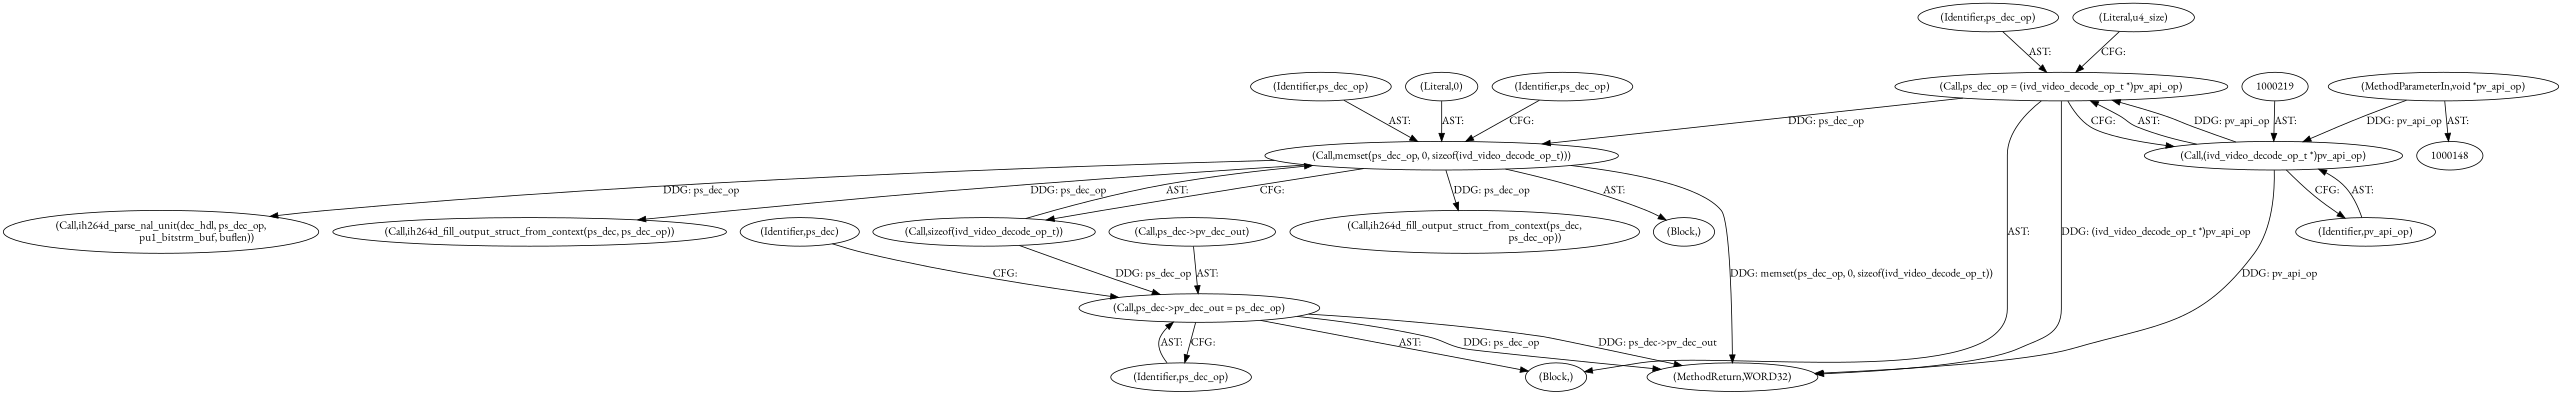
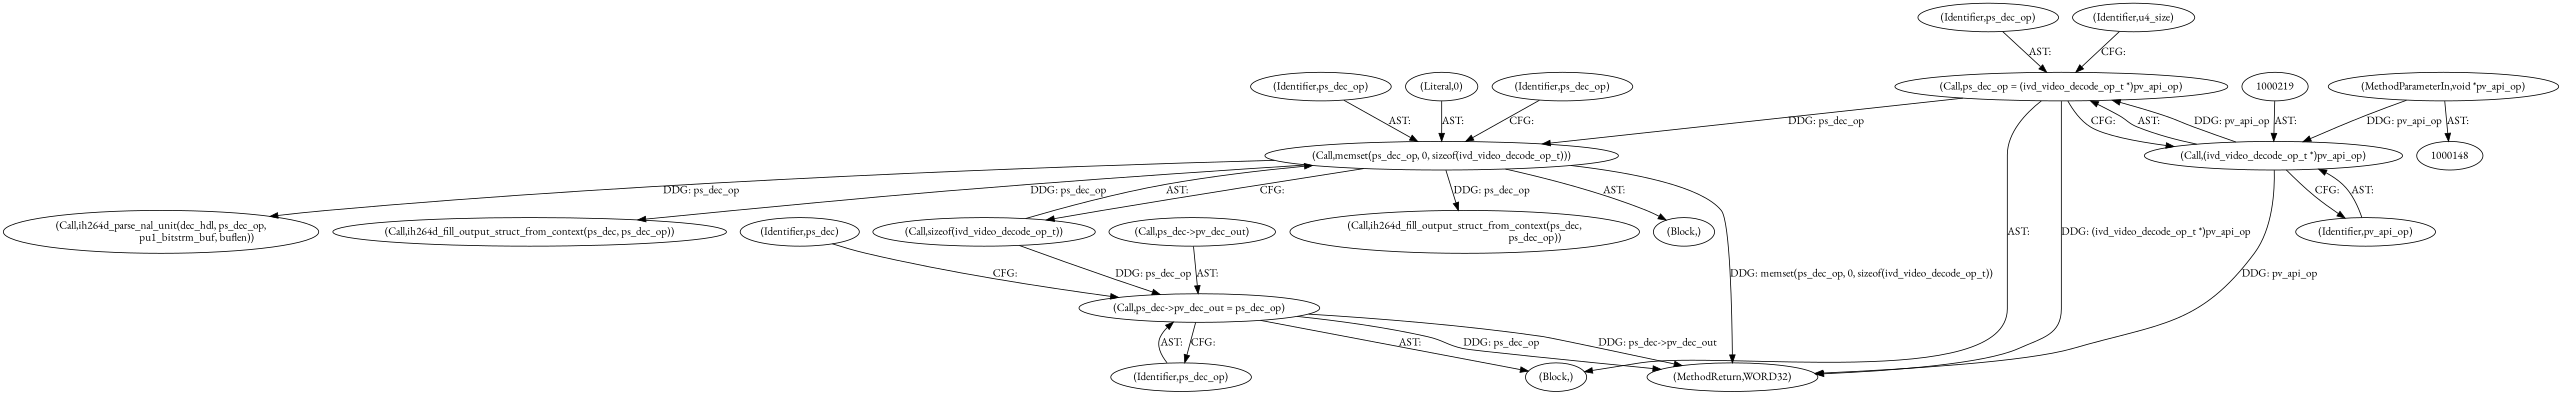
  digraph {
    fontname="EB Garamond"
    node [fontname="EB Garamond"]
    edge [fontname="EB Garamond"]
    n1 [label="(Call,ps_dec->pv_dec_out = ps_dec_op)"]
    n2 [label="(MethodReturn,WORD32)"]
    n3 [label="(Block,)"]
    n4 [label="(Identifier,ps_dec_op)"]
    n5 [label="(Call,memset(ps_dec_op, 0, sizeof(ivd_video_decode_op_t)))"]
    n6 [label="(Call,ih264d_fill_output_struct_from_context(ps_dec, ps_dec_op))"]
    n7 [label="(Call,ih264d_fill_output_struct_from_context(ps_dec,\n                                                           ps_dec_op))"]
    n8 [label="(Block,)"]
    n9 [label="(Call,sizeof(ivd_video_decode_op_t))"]
    n10 [label="(Call,ih264d_parse_nal_unit(dec_hdl, ps_dec_op,\n                              pu1_bitstrm_buf, buflen))"]
    n11 [label="(Call,ps_dec_op = (ivd_video_decode_op_t *)pv_api_op)"]
    n12 [label="(Call,(ivd_video_decode_op_t *)pv_api_op)"]
    n13 [label="(Identifier,pv_api_op)"]
    n14 [label="(MethodParameterIn,void *pv_api_op)"]
    1000148
    n16 [label="(Call,ps_dec->pv_dec_out)"]
    n17 [label="(Identifier,ps_dec_op)"]
    n18 [label="(Identifier,ps_dec_op)"]
-   n19 [label="(Literal,u4_size)"]
+   n19 [label="(Identifier,u4_size)"]
    n20 [label="(Literal,0)"]
    n21 [label="(Identifier,ps_dec_op)"]
    n22 [label="(Identifier,ps_dec)"]
    1000219
    n1 -> n2 [label="DDG: ps_dec->pv_dec_out"]
    n1 -> n2 [label="DDG: ps_dec_op"]
    n1 -> n3 [label="AST: "]
    n1 -> n4 [label="CFG: "]
    n4 -> n1 [label="AST: "]
    n5 -> n2 [label="DDG: memset(ps_dec_op, 0, sizeof(ivd_video_decode_op_t))"]
    n5 -> n6 [label="DDG: ps_dec_op"]
    n5 -> n7 [label="DDG: ps_dec_op"]
    n5 -> n8 [label="AST: "]
    n5 -> n9 [label="CFG: "]
    n5 -> n10 [label="DDG: ps_dec_op"]
    n9 -> n1 [label="DDG: ps_dec_op"]
    n9 -> n5 [label="AST: "]
    n11 -> n2 [label="DDG: (ivd_video_decode_op_t *)pv_api_op"]
    n11 -> n3 [label="AST: "]
    n11 -> n5 [label="DDG: ps_dec_op"]
    n11 -> n12 [label="CFG: "]
    n12 -> n2 [label="DDG: pv_api_op"]
    n12 -> n11 [label="AST: "]
    n12 -> n11 [label="DDG: pv_api_op"]
    n12 -> n13 [label="CFG: "]
    n13 -> n12 [label="AST: "]
    n14 -> n12 [label="DDG: pv_api_op"]
    n14 -> 1000148 [label="AST: "]
    n16 -> n1 [label="AST: "]
    n17 -> n11 [label="AST: "]
    n18 -> n5 [label="AST: "]
    n19 -> n11 [label="CFG: "]
    n20 -> n5 [label="AST: "]
    n21 -> n5 [label="CFG: "]
    n22 -> n1 [label="CFG: "]
    1000219 -> n12 [label="AST: "]
  }
